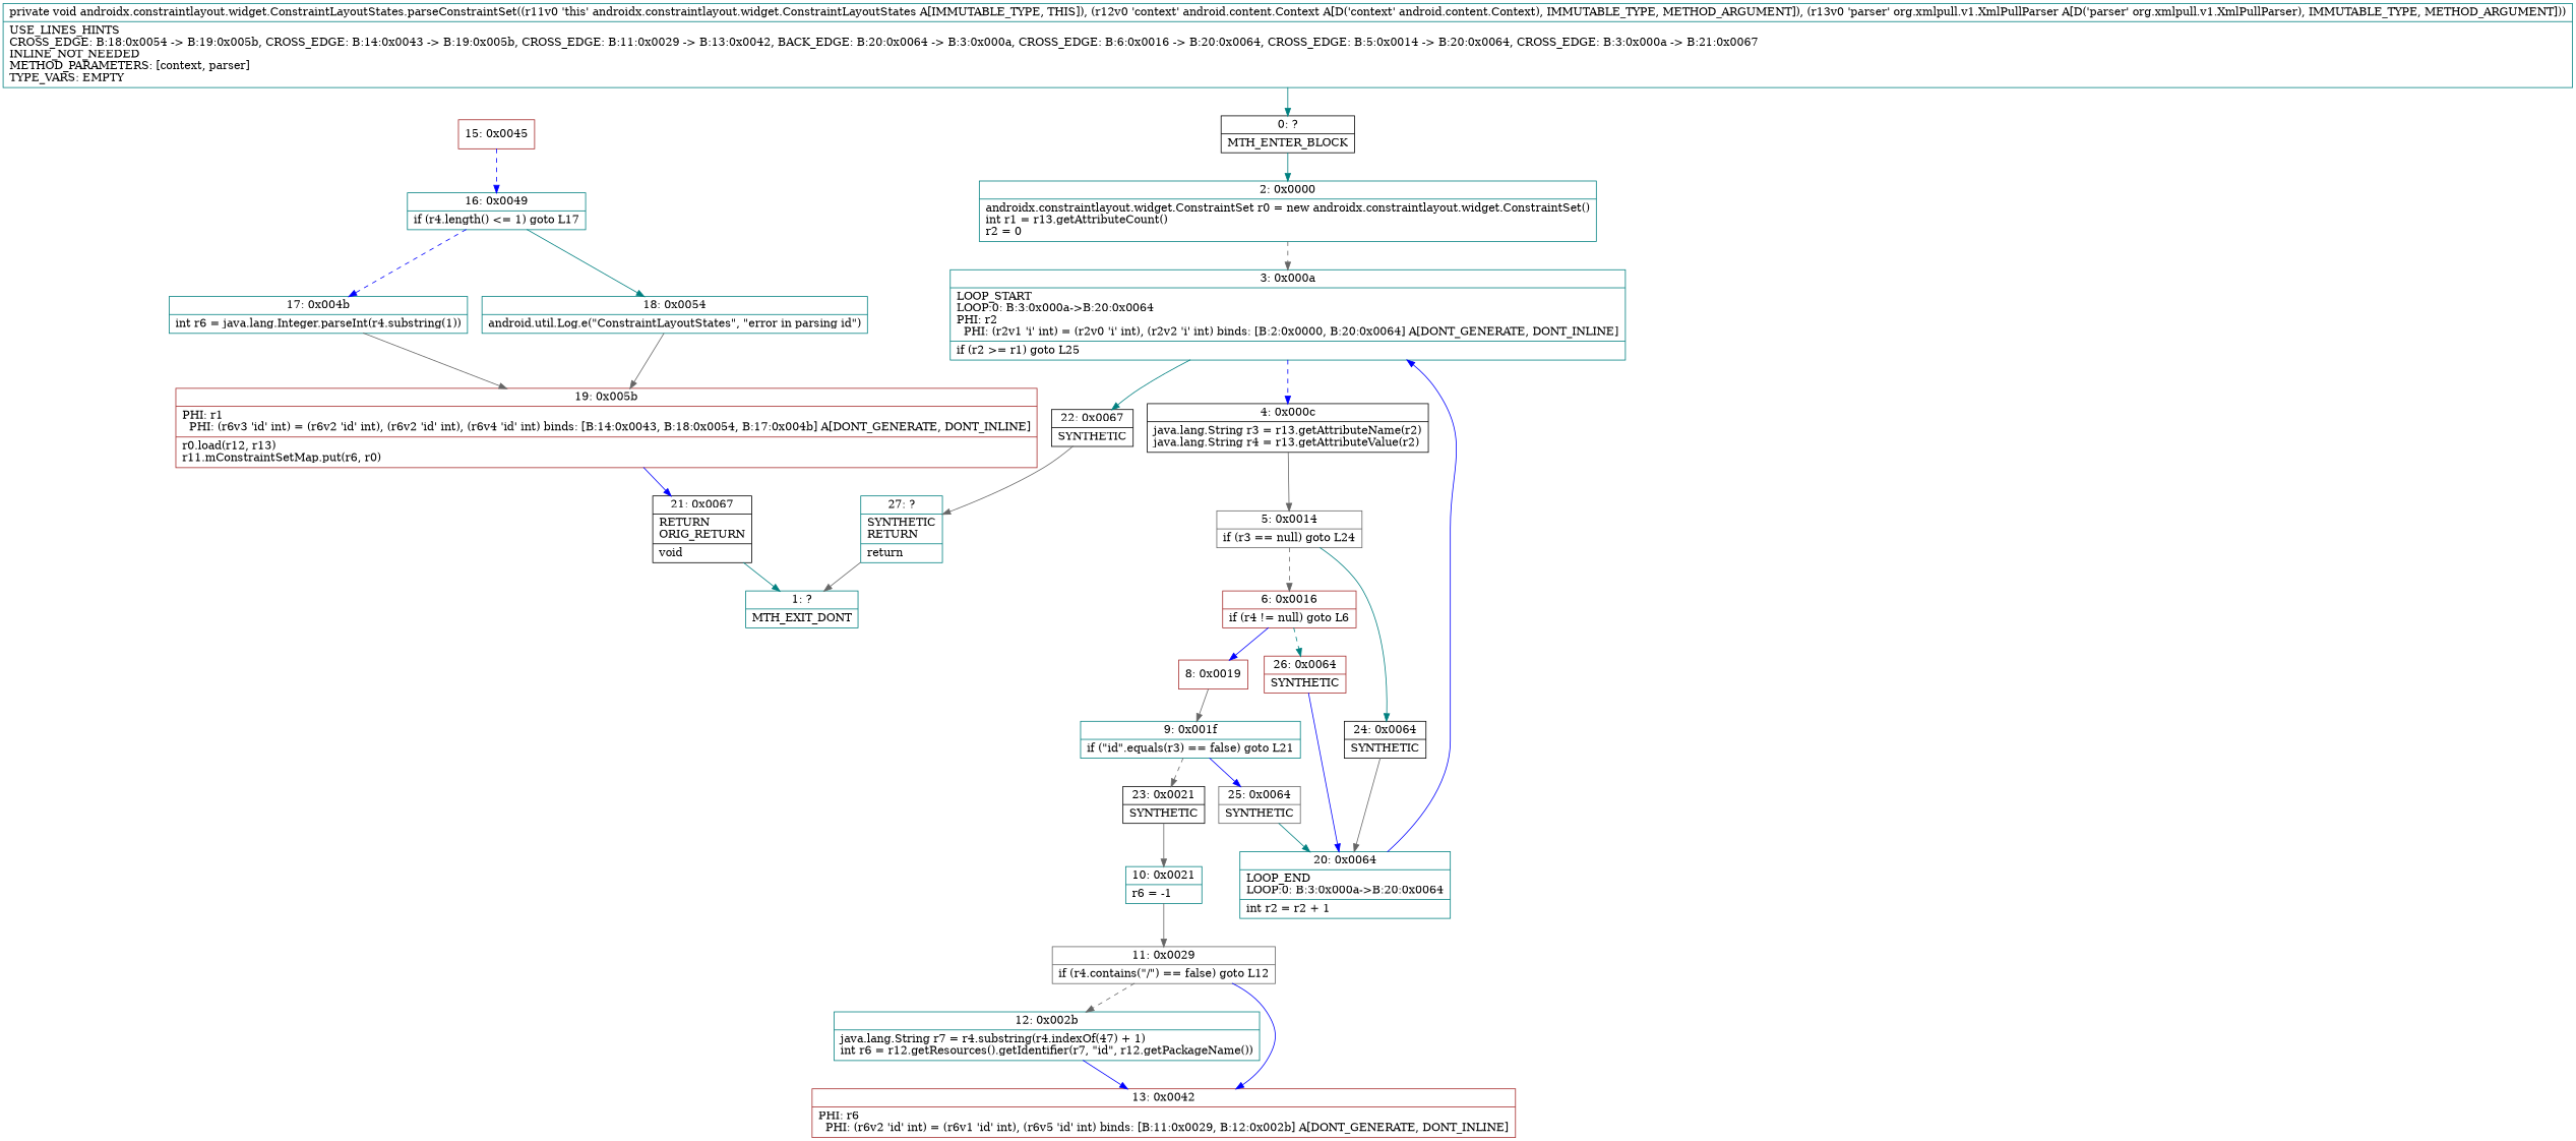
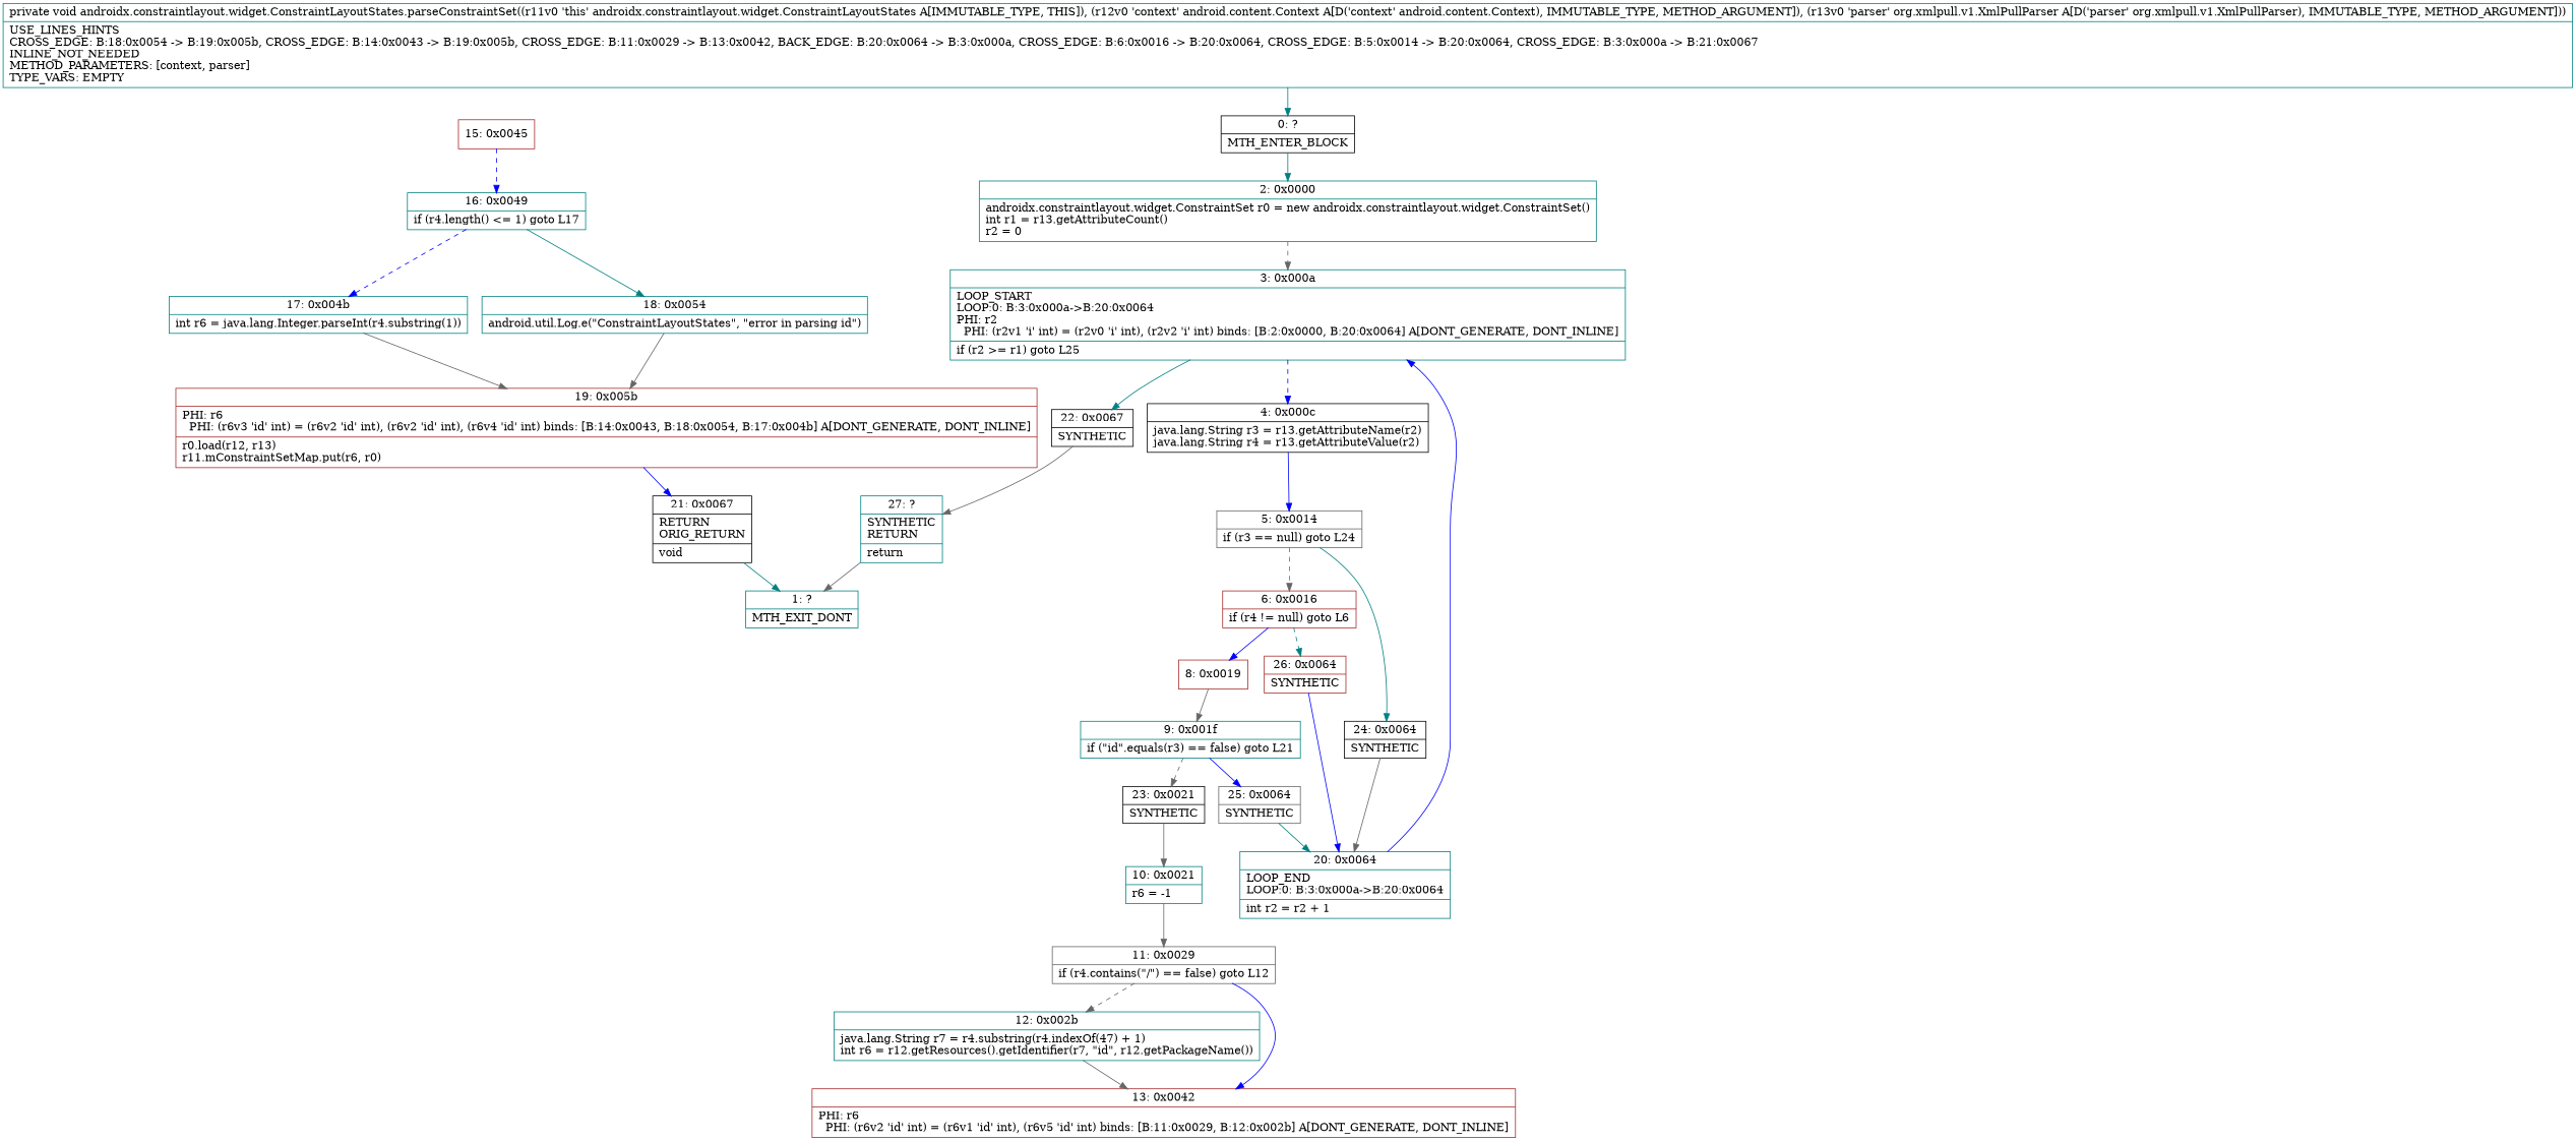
  digraph {
    node [color=teal shape=record]
    edge [color=gray40]
    n1 [color=black label="{0\:\ ?|MTH_ENTER_BLOCK\l}"]
    n2 [label="{2\:\ 0x0000|androidx.constraintlayout.widget.ConstraintSet r0 = new androidx.constraintlayout.widget.ConstraintSet()\lint r1 = r13.getAttributeCount()\lr2 = 0\l}"]
    n3 [label="{3\:\ 0x000a|LOOP_START\lLOOP:0: B:3:0x000a\-\>B:20:0x0064\lPHI: r2 \l  PHI: (r2v1 'i' int) = (r2v0 'i' int), (r2v2 'i' int) binds: [B:2:0x0000, B:20:0x0064] A[DONT_GENERATE, DONT_INLINE]\l|if (r2 \>= r1) goto L25\l}"]
    n4 [color=black label="{4\:\ 0x000c|java.lang.String r3 = r13.getAttributeName(r2)\ljava.lang.String r4 = r13.getAttributeValue(r2)\l}"]
    n5 [color=black label="{22\:\ 0x0067|SYNTHETIC\l}"]
    n6 [color=gray40 label="{5\:\ 0x0014|if (r3 == null) goto L24\l}"]
    n7 [label="{27\:\ ?|SYNTHETIC\lRETURN\l|return\l}"]
    n8 [color=brown label="{6\:\ 0x0016|if (r4 != null) goto L6\l}"]
    n9 [color=black label="{24\:\ 0x0064|SYNTHETIC\l}"]
    n10 [color=brown label="{8\:\ 0x0019}"]
    n11 [color=brown label="{26\:\ 0x0064|SYNTHETIC\l}"]
    n12 [label="{20\:\ 0x0064|LOOP_END\lLOOP:0: B:3:0x000a\-\>B:20:0x0064\l|int r2 = r2 + 1\l}"]
    n13 [label="{9\:\ 0x001f|if (\"id\".equals(r3) == false) goto L21\l}"]
    n14 [color=black label="{23\:\ 0x0021|SYNTHETIC\l}"]
    n15 [color=gray40 label="{25\:\ 0x0064|SYNTHETIC\l}"]
    n16 [label="{10\:\ 0x0021|r6 = \-1\l}"]
    n17 [color=gray40 label="{11\:\ 0x0029|if (r4.contains(\"\/\") == false) goto L12\l}"]
    n18 [label="{12\:\ 0x002b|java.lang.String r7 = r4.substring(r4.indexOf(47) + 1)\lint r6 = r12.getResources().getIdentifier(r7, \"id\", r12.getPackageName())\l}"]
    n19 [color=brown label="{13\:\ 0x0042|PHI: r6 \l  PHI: (r6v2 'id' int) = (r6v1 'id' int), (r6v5 'id' int) binds: [B:11:0x0029, B:12:0x002b] A[DONT_GENERATE, DONT_INLINE]\l}"]
    n20 [color=brown label="{15\:\ 0x0045}"]
    n21 [label="{16\:\ 0x0049|if (r4.length() \<= 1) goto L17\l}"]
-   n22 [color=brown label="{19\:\ 0x005b|PHI: r1 \l  PHI: (r6v3 'id' int) = (r6v2 'id' int), (r6v2 'id' int), (r6v4 'id' int) binds: [B:14:0x0043, B:18:0x0054, B:17:0x004b] A[DONT_GENERATE, DONT_INLINE]\l|r0.load(r12, r13)\lr11.mConstraintSetMap.put(r6, r0)\l}"]
+   n22 [color=brown label="{19\:\ 0x005b|PHI: r6 \l  PHI: (r6v3 'id' int) = (r6v2 'id' int), (r6v2 'id' int), (r6v4 'id' int) binds: [B:14:0x0043, B:18:0x0054, B:17:0x004b] A[DONT_GENERATE, DONT_INLINE]\l|r0.load(r12, r13)\lr11.mConstraintSetMap.put(r6, r0)\l}"]
    n23 [color=black label="{21\:\ 0x0067|RETURN\lORIG_RETURN\l|void\l}"]
    n24 [label="{17\:\ 0x004b|int r6 = java.lang.Integer.parseInt(r4.substring(1))\l}"]
    n25 [label="{18\:\ 0x0054|android.util.Log.e(\"ConstraintLayoutStates\", \"error in parsing id\")\l}"]
    n26 [label="{1\:\ ?|MTH_EXIT_DONT\l}"]
    n27 [label="{private void androidx.constraintlayout.widget.ConstraintLayoutStates.parseConstraintSet((r11v0 'this' androidx.constraintlayout.widget.ConstraintLayoutStates A[IMMUTABLE_TYPE, THIS]), (r12v0 'context' android.content.Context A[D('context' android.content.Context), IMMUTABLE_TYPE, METHOD_ARGUMENT]), (r13v0 'parser' org.xmlpull.v1.XmlPullParser A[D('parser' org.xmlpull.v1.XmlPullParser), IMMUTABLE_TYPE, METHOD_ARGUMENT]))  | USE_LINES_HINTS\lCROSS_EDGE: B:18:0x0054 \-\> B:19:0x005b, CROSS_EDGE: B:14:0x0043 \-\> B:19:0x005b, CROSS_EDGE: B:11:0x0029 \-\> B:13:0x0042, BACK_EDGE: B:20:0x0064 \-\> B:3:0x000a, CROSS_EDGE: B:6:0x0016 \-\> B:20:0x0064, CROSS_EDGE: B:5:0x0014 \-\> B:20:0x0064, CROSS_EDGE: B:3:0x000a \-\> B:21:0x0067\lINLINE_NOT_NEEDED\lMETHOD_PARAMETERS: [context, parser]\lTYPE_VARS: EMPTY\l}"]
    n1 -> n2 [color=teal]
    n2 -> n3 [style=dashed]
    n3 -> n4 [color=blue style=dashed]
    n3 -> n5 [color=teal]
-   n4 -> n6
+   n4 -> n6 [color=blue]
    n5 -> n7
    n6 -> n8 [style=dashed]
    n6 -> n9 [color=teal]
    n7 -> n26
    n8 -> n10 [color=blue]
    n8 -> n11 [color=teal style=dashed]
    n9 -> n12
    n10 -> n13
    n11 -> n12 [color=blue]
    n12 -> n3 [color=blue]
    n13 -> n14 [style=dashed]
    n13 -> n15 [color=blue]
    n14 -> n16
    n15 -> n12 [color=teal]
    n16 -> n17
    n17 -> n18 [style=dashed]
    n17 -> n19 [color=blue]
-   n18 -> n19 [color=blue]
+   n18 -> n19
    n20 -> n21 [color=blue style=dashed]
    n21 -> n24 [color=blue style=dashed]
    n21 -> n25 [color=teal]
    n22 -> n23 [color=blue]
    n23 -> n26 [color=teal]
    n24 -> n22
    n25 -> n22
    n27 -> n1 [color=teal]
  }
